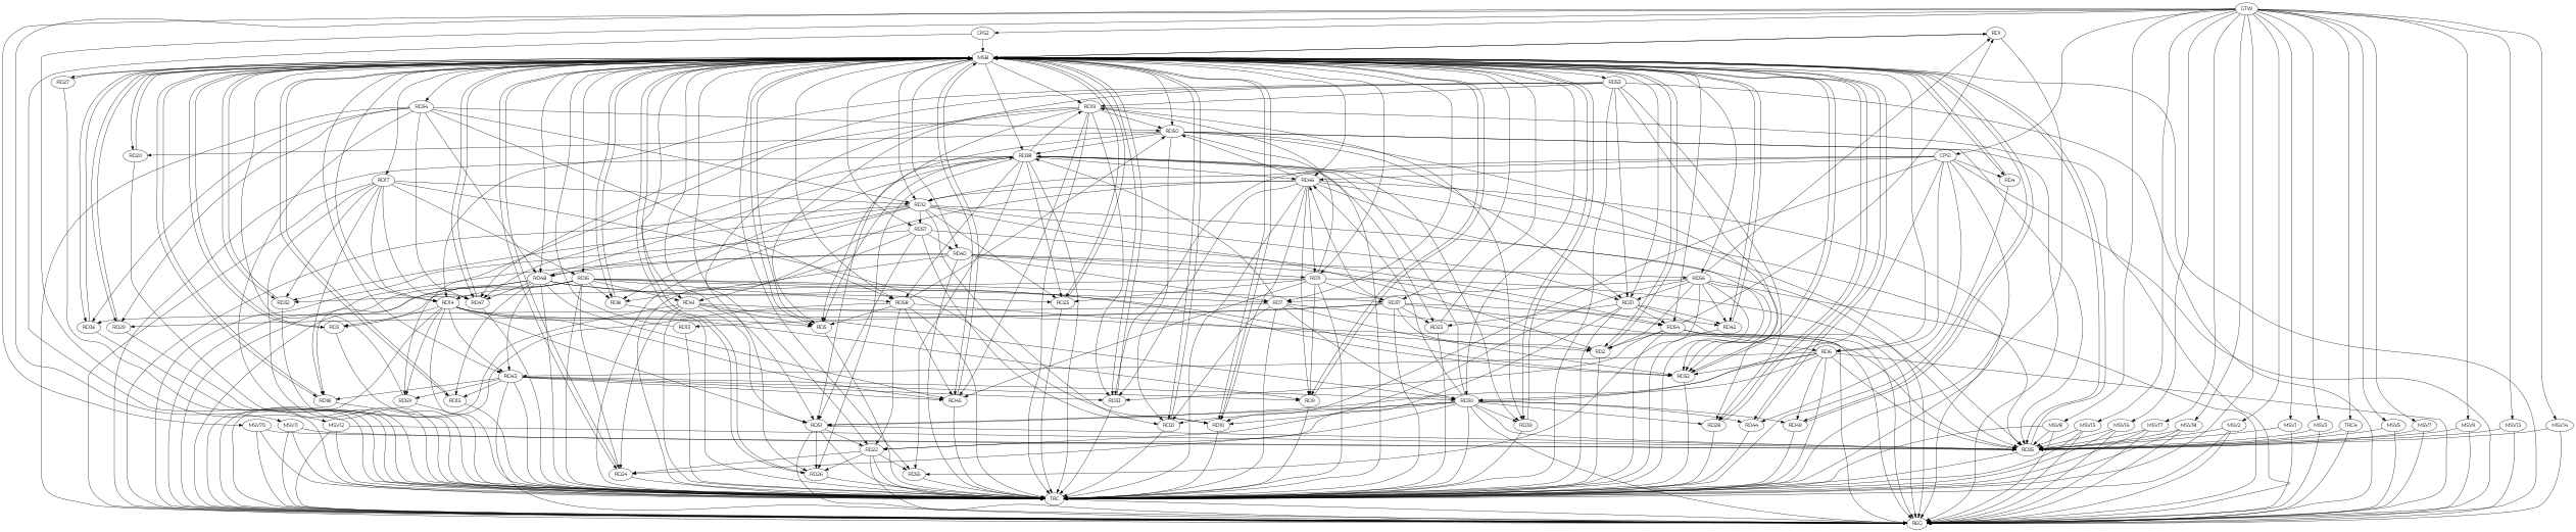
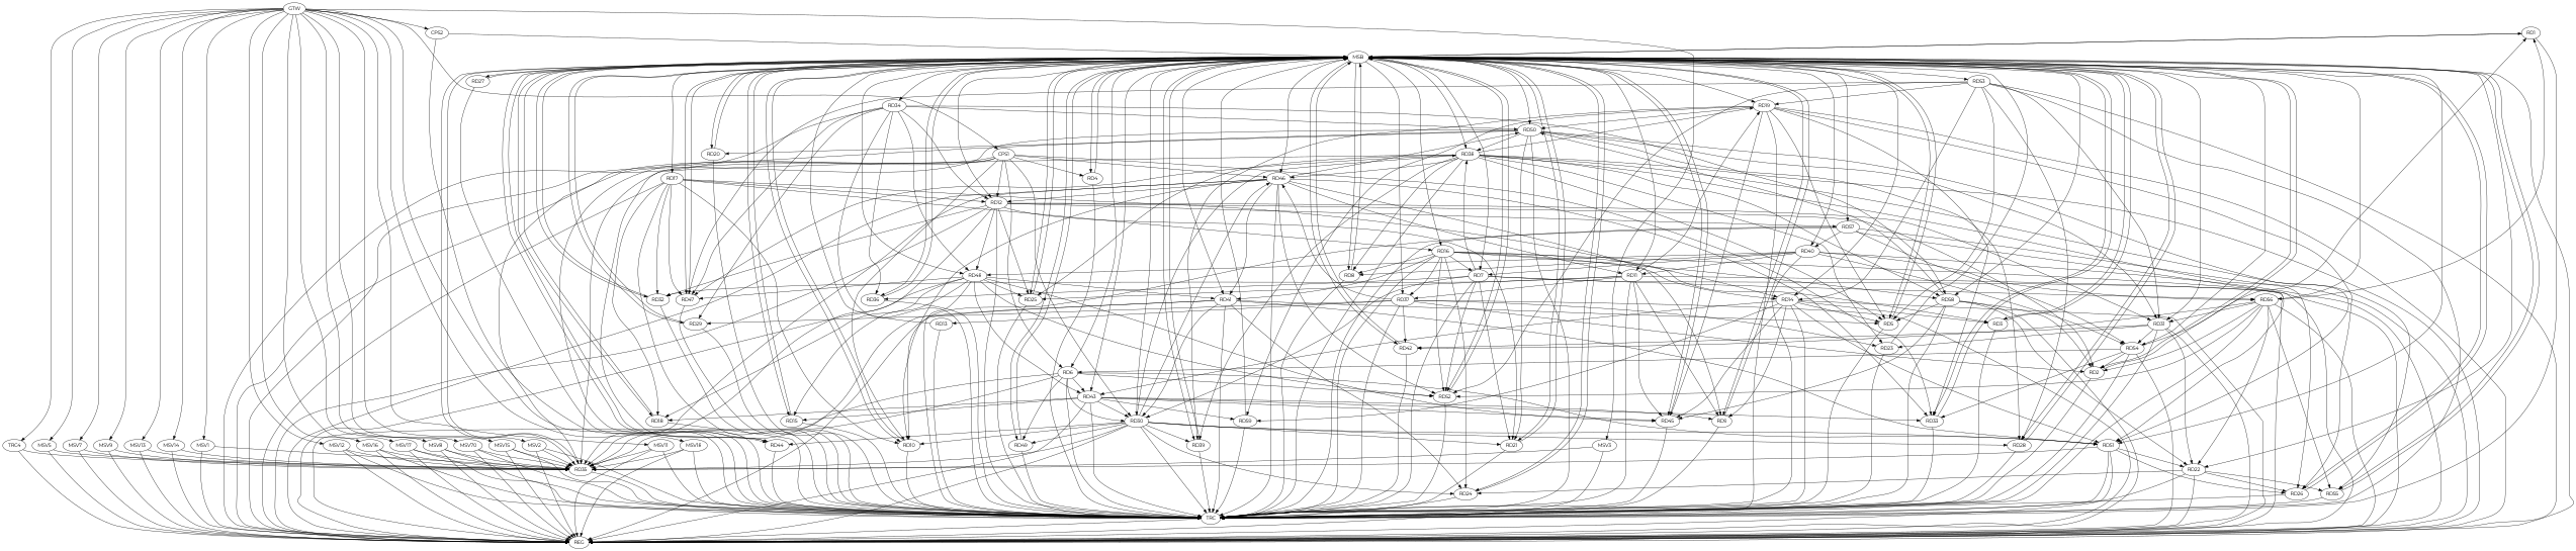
  strict digraph {
    fontname=Montserrat
    node [fontname=Montserrat]
    edge [fontname=Montserrat]
    n1 [label=RD1]
    n2 [label=MSB]
    n3 [label=TRC]
    n4 [label=RD2]
    n5 [label=RD3]
    n6 [label=RD4]
    n7 [label=RD5]
    n8 [label=RD6]
    n9 [label=RD30]
    n10 [label=RD35]
    n11 [label=RD43]
    n12 [label=RD49]
    n13 [label=RD51]
    n14 [label=RD52]
    n15 [label=REG]
    n16 [label=RD7]
    n17 [label=RD21]
    n18 [label=RD36]
    n19 [label=RD38]
    n20 [label=RD56]
    n21 [label=RD8]
    n22 [label=RD9]
    n23 [label=RD10]
    n24 [label=RD11]
    n25 [label=RD19]
    n26 [label=RD25]
    n27 [label=RD32]
    n28 [label=RD37]
    n29 [label=RD45]
    n30 [label=RD12]
    n31 [label=RD31]
    n32 [label=RD48]
    n33 [label=RD57]
    n34 [label=RD14]
    n35 [label=RD15]
    n36 [label=RD16]
    n37 [label=RD24]
    n38 [label=RD41]
    n39 [label=RD58]
    n40 [label=RD17]
    n41 [label=RD18]
    n42 [label=RD47]
    n43 [label=RD26]
    n44 [label=RD33]
    n45 [label=RD39]
    n46 [label=RD50]
    n47 [label=RD20]
    n48 [label=RD22]
    n49 [label=RD55]
    n50 [label=RD27]
    n51 [label=RD28]
    n52 [label=RD29]
    n53 [label=RD44]
    n54 [label=RD46]
    n55 [label=RD42]
    n56 [label=RD54]
    n57 [label=RD34]
    n58 [label=RD40]
    n59 [label=RD53]
    n60 [label=RD59]
    n61 [label=RD23]
    n62 [label=RD13]
    n63 [label=CPS1]
    n64 [label=CPS2]
    n65 [label=GTW]
    n66 [label=MSV1]
    n67 [label=MSV2]
    n68 [label=MSV3]
    n69 [label=TRC4]
    n70 [label=MSV5]
    n71 [label=MSV7]
    n72 [label=MSV8]
    n73 [label=MSV9]
    n74 [label=MSV70]
    n75 [label=MSV11]
    n76 [label=MSV12]
    n77 [label=MSV13]
    n78 [label=MSV14]
    n79 [label=MSV15]
    n80 [label=MSV16]
    n81 [label=MSV17]
    n82 [label=MSV18]
    n1 -> n2
    n1 -> n3
    n2 -> n1
    n2 -> n4
    n2 -> n5
    n2 -> n6
    n2 -> n7
    n2 -> n8
    n2 -> n9
    n2 -> n10
    n2 -> n11
    n2 -> n12
    n2 -> n13
    n2 -> n14
    n2 -> n15
    n2 -> n16
    n2 -> n17
    n2 -> n18
    n2 -> n19
    n2 -> n20
    n2 -> n21
    n2 -> n22
    n2 -> n23
    n2 -> n24
    n2 -> n25
    n2 -> n26
    n2 -> n27
    n2 -> n28
    n2 -> n29
    n2 -> n30
    n2 -> n31
    n2 -> n32
    n2 -> n33
    n2 -> n34
    n2 -> n35
    n2 -> n36
    n2 -> n37
    n2 -> n38
    n2 -> n39
    n2 -> n40
    n2 -> n41
    n2 -> n42
    n2 -> n43
    n2 -> n44
    n2 -> n45
    n2 -> n46
    n2 -> n47
    n2 -> n48
    n2 -> n49
    n2 -> n50
    n2 -> n51
    n2 -> n52
    n2 -> n53
    n2 -> n54
    n2 -> n55
    n2 -> n56
    n2 -> n57
    n2 -> n58
    n2 -> n59
    n3 -> n15
    n4 -> n2
    n4 -> n3
    n5 -> n2
    n5 -> n3
    n6 -> n2
    n6 -> n3
    n7 -> n2
    n7 -> n3
    n8 -> n3
    n8 -> n9
    n8 -> n10
    n8 -> n11
    n8 -> n12
    n8 -> n13
    n8 -> n14
    n8 -> n15
    n9 -> n3
    n9 -> n10
    n9 -> n12
    n9 -> n13
    n9 -> n15
    n9 -> n17
    n9 -> n19
    n9 -> n23
    n9 -> n37
    n9 -> n45
    n9 -> n51
    n9 -> n53
    n9 -> n54
    n10 -> n2
    n10 -> n3
    n11 -> n3
    n11 -> n9
    n11 -> n15
    n11 -> n22
    n11 -> n29
    n11 -> n35
    n11 -> n41
    n11 -> n44
    n11 -> n60
    n12 -> n2
    n12 -> n3
    n13 -> n3
    n13 -> n10
    n13 -> n15
    n13 -> n43
    n13 -> n48
    n14 -> n2
    n14 -> n3
    n16 -> n3
    n16 -> n9
    n16 -> n14
    n16 -> n15
    n16 -> n17
    n16 -> n18
    n16 -> n19
-   n20 -> n16
+   n16 -> n20
    n17 -> n2
    n17 -> n3
    n18 -> n2
    n18 -> n3
    n19 -> n3
    n19 -> n7
    n19 -> n10
    n19 -> n15
    n19 -> n21
    n19 -> n25
    n19 -> n26
    n19 -> n39
    n19 -> n42
    n19 -> n43
    n19 -> n45
    n19 -> n49
    n19 -> n54
    n19 -> n61
    n20 -> n1
    n20 -> n3
    n20 -> n4
    n20 -> n14
    n20 -> n15
    n20 -> n31
    n20 -> n48
    n20 -> n49
    n20 -> n55
    n21 -> n2
    n21 -> n3
    n22 -> n2
    n22 -> n3
    n23 -> n2
    n23 -> n3
    n24 -> n3
    n24 -> n15
    n24 -> n22
    n24 -> n25
    n24 -> n26
    n24 -> n27
    n24 -> n28
    n24 -> n29
    n25 -> n3
    n25 -> n7
    n25 -> n15
    n25 -> n29
    n25 -> n43
    n25 -> n44
    n25 -> n45
    n25 -> n46
    n25 -> n60
    n26 -> n2
    n26 -> n3
    n27 -> n2
    n27 -> n3
    n28 -> n3
    n28 -> n4
    n28 -> n15
    n28 -> n52
    n28 -> n54
    n28 -> n55
    n28 -> n61
    n28 -> n62
    n29 -> n2
    n29 -> n3
    n30 -> n3
    n30 -> n4
    n30 -> n10
    n30 -> n15
    n30 -> n17
    n30 -> n26
    n30 -> n27
    n30 -> n31
    n30 -> n32
    n30 -> n33
    n31 -> n3
    n31 -> n15
    n31 -> n48
    n31 -> n55
    n31 -> n56
    n31 -> n61
    n32 -> n3
    n32 -> n11
    n32 -> n14
    n32 -> n15
-   n32 -> n19
+   n32 -> n38
    n32 -> n26
    n32 -> n29
    n32 -> n35
    n32 -> n41
    n32 -> n42
    n33 -> n3
    n33 -> n13
    n33 -> n15
    n33 -> n23
    n33 -> n56
    n33 -> n58
    n34 -> n3
    n34 -> n5
    n34 -> n7
    n34 -> n11
    n34 -> n13
    n34 -> n15
    n34 -> n22
    n34 -> n29
    n34 -> n60
    n35 -> n2
    n35 -> n3
    n36 -> n3
    n36 -> n5
    n36 -> n14
    n36 -> n15
    n36 -> n16
    n36 -> n21
    n36 -> n28
    n36 -> n34
    n36 -> n37
    n36 -> n38
    n36 -> n39
    n37 -> n2
    n37 -> n3
    n38 -> n3
    n38 -> n7
    n38 -> n9
    n38 -> n10
    n38 -> n13
    n38 -> n15
    n38 -> n37
    n39 -> n3
    n39 -> n4
    n39 -> n7
    n39 -> n15
    n39 -> n29
    n39 -> n46
    n39 -> n48
    n40 -> n3
    n40 -> n15
    n40 -> n23
    n40 -> n27
    n40 -> n30
    n40 -> n34
    n40 -> n36
    n40 -> n41
    n40 -> n42
    n41 -> n2
    n41 -> n3
    n42 -> n2
    n42 -> n3
    n43 -> n2
    n43 -> n3
    n44 -> n2
    n44 -> n3
    n45 -> n2
    n45 -> n3
    n46 -> n3
    n46 -> n10
    n46 -> n13
    n46 -> n15
    n46 -> n17
    n46 -> n19
    n46 -> n31
    n46 -> n47
    n46 -> n51
    n47 -> n2
    n47 -> n3
    n48 -> n3
    n48 -> n15
    n48 -> n37
    n48 -> n43
    n48 -> n49
+   n49 -> n2
    n49 -> n3
    n50 -> n2
    n50 -> n3
    n51 -> n2
    n51 -> n3
    n52 -> n2
    n52 -> n3
    n53 -> n2
    n53 -> n3
    n54 -> n3
    n54 -> n10
    n54 -> n14
    n54 -> n15
    n54 -> n22
    n54 -> n23
    n54 -> n24
    n54 -> n30
    n54 -> n38
    n54 -> n44
    n54 -> n46
    n55 -> n2
    n55 -> n3
    n56 -> n1
    n56 -> n3
    n56 -> n4
    n56 -> n8
    n56 -> n15
    n56 -> n44
    n57 -> n3
    n57 -> n15
    n57 -> n18
    n57 -> n30
    n57 -> n32
    n57 -> n39
    n57 -> n42
    n57 -> n46
    n57 -> n52
    n58 -> n3
    n58 -> n15
    n58 -> n16
    n58 -> n20
    n58 -> n21
    n58 -> n24
    n58 -> n32
    n58 -> n56
    n59 -> n3
    n59 -> n7
    n59 -> n14
    n59 -> n15
    n59 -> n25
    n59 -> n31
    n59 -> n34
    n59 -> n42
    n59 -> n51
    n60 -> n2
    n60 -> n3
    n61 -> n2
    n61 -> n3
    n62 -> n2
    n62 -> n3
    n63 -> n3
    n63 -> n6
    n63 -> n8
    n63 -> n9
    n63 -> n15
    n63 -> n23
    n63 -> n30
    n63 -> n44
    n63 -> n53
    n63 -> n54
    n64 -> n2
    n64 -> n3
    n65 -> n3
    n65 -> n63
    n65 -> n64
    n65 -> n66
    n65 -> n67
    n65 -> n68
    n65 -> n69
    n65 -> n70
    n65 -> n71
    n65 -> n72
    n65 -> n73
    n65 -> n74
    n65 -> n75
    n65 -> n76
    n65 -> n77
    n65 -> n78
    n65 -> n79
    n65 -> n80
    n65 -> n81
    n65 -> n82
    n66 -> n10
    n66 -> n15
    n67 -> n3
    n67 -> n10
    n67 -> n15
    n68 -> n10
    n68 -> n15
    n69 -> n10
    n69 -> n15
    n70 -> n10
    n70 -> n15
    n71 -> n10
    n71 -> n15
    n72 -> n3
    n72 -> n10
    n72 -> n15
    n73 -> n10
    n73 -> n15
    n74 -> n3
    n74 -> n10
    n74 -> n15
    n75 -> n3
    n75 -> n10
    n75 -> n15
    n76 -> n3
    n76 -> n10
    n76 -> n15
    n77 -> n10
    n77 -> n15
    n78 -> n10
    n78 -> n15
    n79 -> n3
    n79 -> n10
    n79 -> n15
    n80 -> n3
    n80 -> n10
    n80 -> n15
    n81 -> n3
    n81 -> n10
    n81 -> n15
    n82 -> n3
    n82 -> n10
    n82 -> n15
  }
